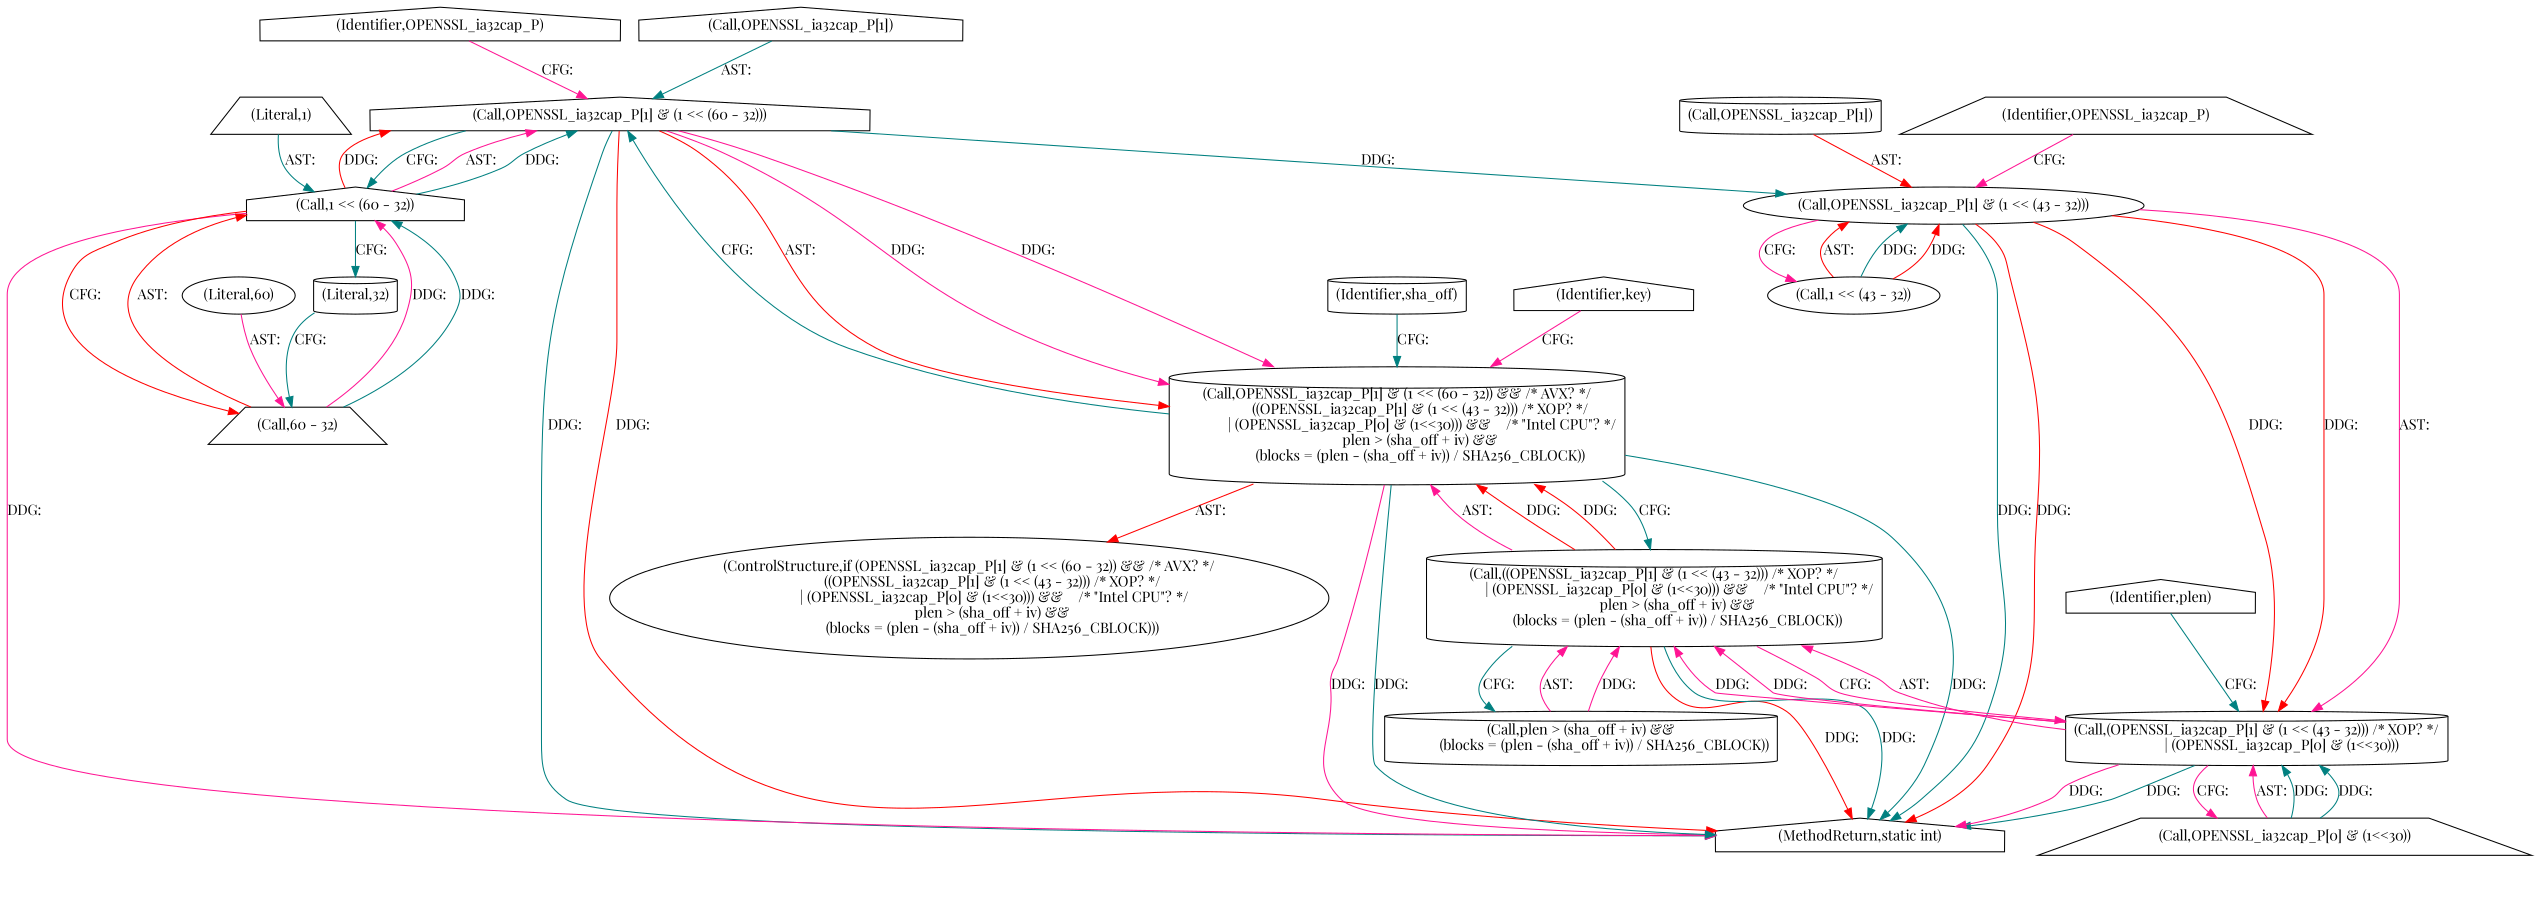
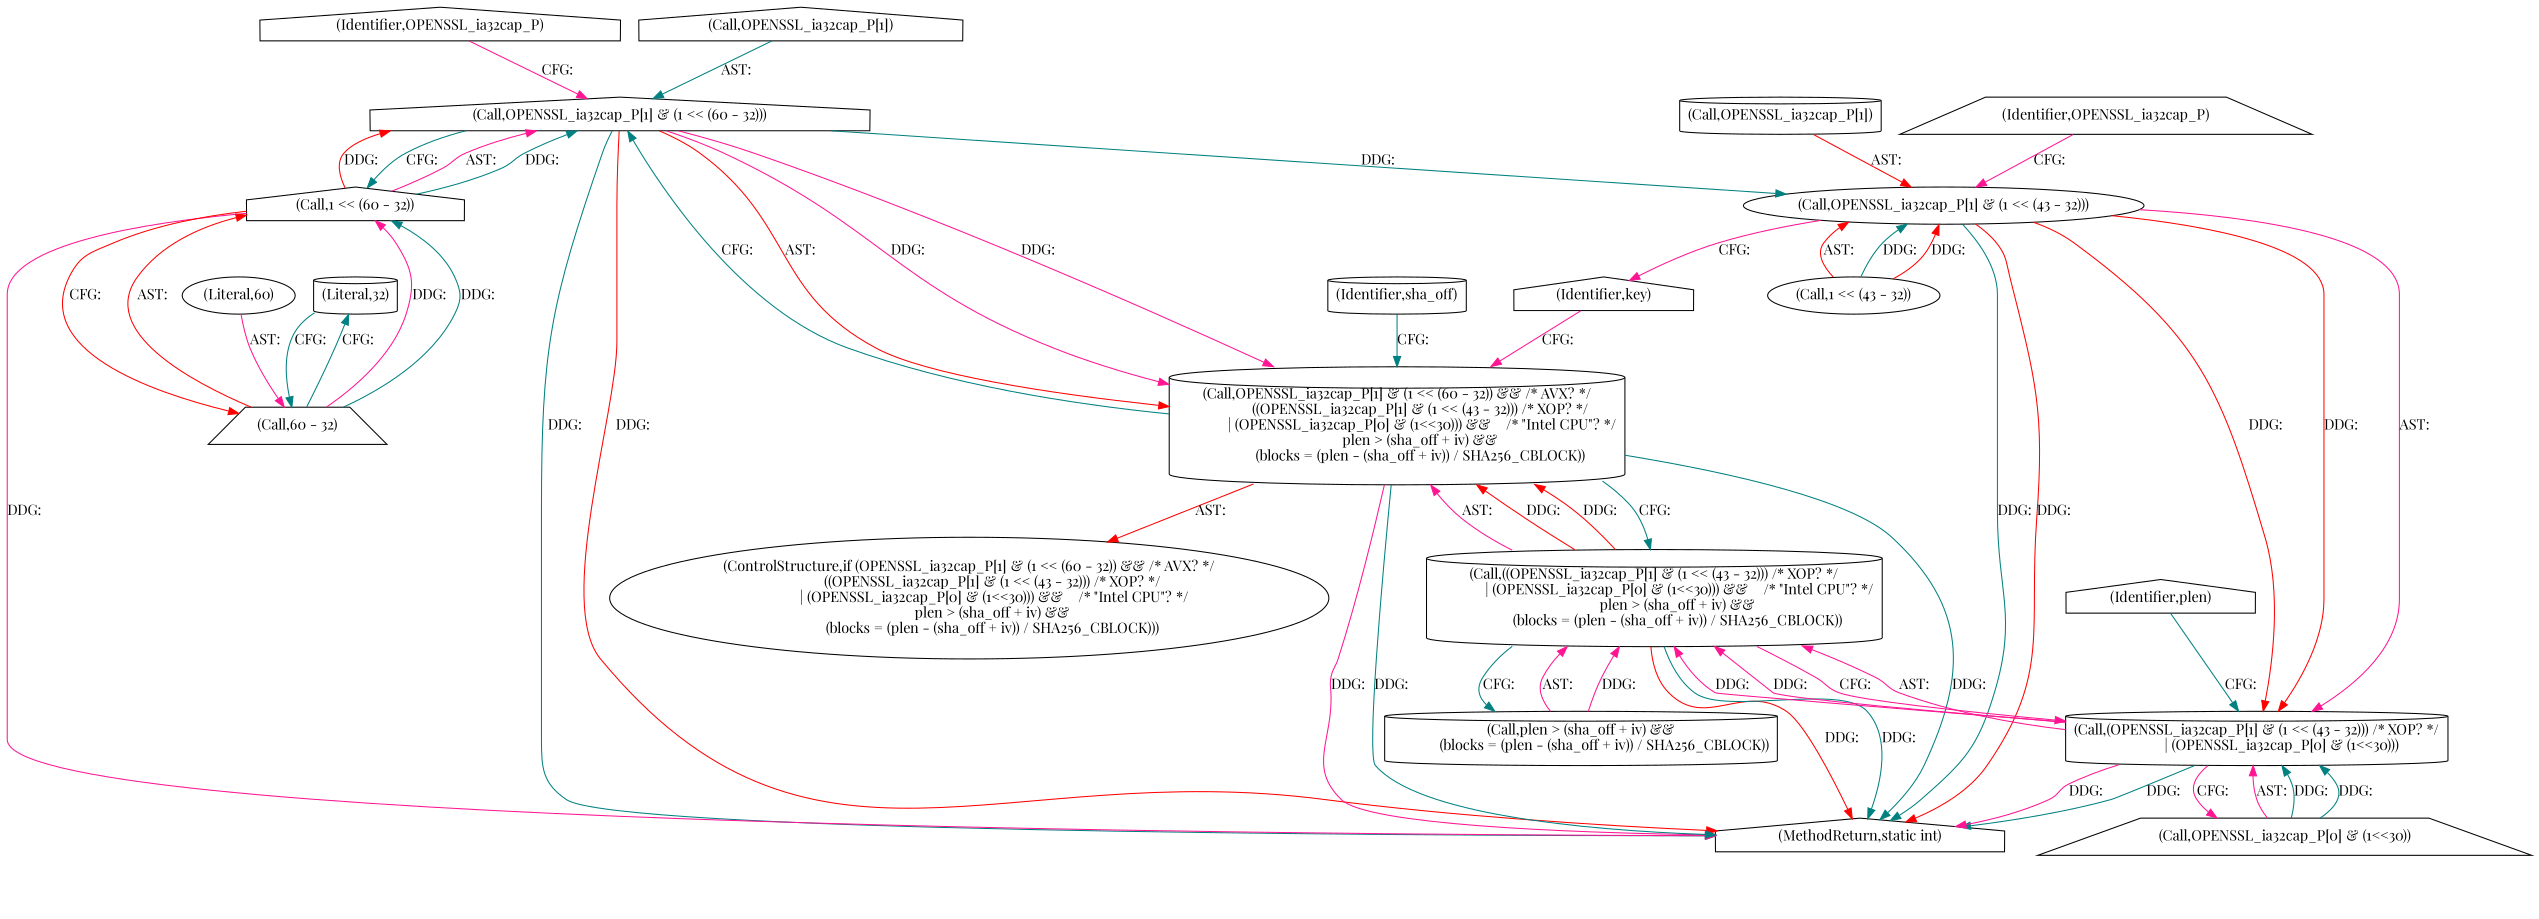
  digraph {
    fontname="Playfair Display"
    node [fontname="Playfair Display" shape=house]
    edge [color=teal fontname="Playfair Display"]
    n1 [label="(Call,OPENSSL_ia32cap_P[1] & (1 << (60 - 32)))"]
    n2 [label="(Call,1 << (60 - 32))"]
    n3 [label="(Call,OPENSSL_ia32cap_P[1] & (1 << (60 - 32)) && /* AVX? */\n            ((OPENSSL_ia32cap_P[1] & (1 << (43 - 32))) /* XOP? */\n             | (OPENSSL_ia32cap_P[0] & (1<<30))) &&    /* \"Intel CPU\"? */\n            plen > (sha_off + iv) &&\n            (blocks = (plen - (sha_off + iv)) / SHA256_CBLOCK))" shape=cylinder]
    n4 [label="(Call,OPENSSL_ia32cap_P[1] & (1 << (43 - 32)))" shape=ellipse]
    n5 [label="(MethodReturn,static int)"]
    n6 [label="(Call,60 - 32)" shape=trapezium]
    n7 [label="(Call,((OPENSSL_ia32cap_P[1] & (1 << (43 - 32))) /* XOP? */\n             | (OPENSSL_ia32cap_P[0] & (1<<30))) &&    /* \"Intel CPU\"? */\n            plen > (sha_off + iv) &&\n            (blocks = (plen - (sha_off + iv)) / SHA256_CBLOCK))" shape=cylinder]
    n8 [label="(ControlStructure,if (OPENSSL_ia32cap_P[1] & (1 << (60 - 32)) && /* AVX? */\n            ((OPENSSL_ia32cap_P[1] & (1 << (43 - 32))) /* XOP? */\n             | (OPENSSL_ia32cap_P[0] & (1<<30))) &&    /* \"Intel CPU\"? */\n            plen > (sha_off + iv) &&\n            (blocks = (plen - (sha_off + iv)) / SHA256_CBLOCK)))" shape=ellipse]
    n9 [label="(Call,(OPENSSL_ia32cap_P[1] & (1 << (43 - 32))) /* XOP? */\n             | (OPENSSL_ia32cap_P[0] & (1<<30)))" shape=cylinder]
    n10 [label="(Call,1 << (43 - 32))" shape=ellipse]
    n11 [label="(Literal,32)" shape=cylinder]
    n12 [label="(Call,plen > (sha_off + iv) &&\n            (blocks = (plen - (sha_off + iv)) / SHA256_CBLOCK))" shape=cylinder]
    n13 [label="(Call,OPENSSL_ia32cap_P[0] & (1<<30))" shape=trapezium]
    n14 [label="(Identifier,sha_off)" shape=cylinder]
-   n15 [label="(Literal,1)" shape=trapezium]
    n16 [label="(Literal,60)" shape=ellipse]
    n17 [label="(Call,OPENSSL_ia32cap_P[1])" shape=cylinder]
    n18 [label="(Identifier,OPENSSL_ia32cap_P)"]
    n19 [label="(Identifier,OPENSSL_ia32cap_P)" shape=trapezium]
    n20 [label="(Call,OPENSSL_ia32cap_P[1])"]
    n21 [label="(Identifier,plen)"]
    n22 [label="(Identifier,key)"]
    n1 -> n2 [label="CFG: "]
    n1 -> n3 [color=red label="AST: "]
    n1 -> n3 [color=deeppink label="DDG: "]
    n1 -> n3 [color=deeppink label="DDG: "]
    n1 -> n4 [label="DDG: "]
    n1 -> n5 [label="DDG: "]
    n1 -> n5 [color=red label="DDG: "]
    n2 -> n1 [color=deeppink label="AST: "]
    n2 -> n1 [label="DDG: "]
    n2 -> n1 [color=red label="DDG: "]
    n2 -> n5 [color=deeppink label="DDG: "]
    n2 -> n6 [color=red label="CFG: "]
    n3 -> n1 [label="CFG: "]
    n3 -> n5 [label="DDG: "]
    n3 -> n5 [color=deeppink label="DDG: "]
    n3 -> n5 [label="DDG: "]
    n3 -> n7 [label="CFG: "]
    n3 -> n8 [color=red label="AST: "]
    n4 -> n5 [label="DDG: "]
    n4 -> n5 [color=red label="DDG: "]
    n4 -> n9 [color=deeppink label="AST: "]
    n4 -> n9 [color=red label="DDG: "]
    n4 -> n9 [color=red label="DDG: "]
-   n4 -> n10 [color=deeppink label="CFG: "]
+   n4 -> n22 [color=deeppink label="CFG: "]
    n6 -> n2 [color=red label="AST: "]
    n6 -> n2 [color=deeppink label="DDG: "]
    n6 -> n2 [label="DDG: "]
-   n2 -> n11 [label="CFG: "]
+   n6 -> n11 [label="CFG: "]
    n7 -> n3 [color=deeppink label="AST: "]
    n7 -> n3 [color=red label="DDG: "]
    n7 -> n3 [color=red label="DDG: "]
    n7 -> n5 [color=red label="DDG: "]
    n7 -> n5 [label="DDG: "]
    n7 -> n9 [color=deeppink label="CFG: "]
    n7 -> n12 [label="CFG: "]
    n9 -> n5 [label="DDG: "]
    n9 -> n5 [color=deeppink label="DDG: "]
    n9 -> n7 [color=deeppink label="AST: "]
    n9 -> n7 [color=deeppink label="DDG: "]
    n9 -> n7 [color=deeppink label="DDG: "]
    n9 -> n13 [color=deeppink label="CFG: "]
    n10 -> n4 [color=red label="AST: "]
    n10 -> n4 [label="DDG: "]
    n10 -> n4 [color=red label="DDG: "]
    n11 -> n6 [label="CFG: "]
    n12 -> n7 [color=deeppink label="AST: "]
    n12 -> n7 [color=deeppink label="DDG: "]
    n13 -> n9 [color=deeppink label="AST: "]
    n13 -> n9 [label="DDG: "]
    n13 -> n9 [label="DDG: "]
    n14 -> n3 [label="CFG: "]
-   n15 -> n2 [label="AST: "]
    n16 -> n6 [color=deeppink label="AST: "]
    n17 -> n4 [color=red label="AST: "]
    n18 -> n1 [color=deeppink label="CFG: "]
    n19 -> n4 [color=deeppink label="CFG: "]
    n20 -> n1 [label="AST: "]
    n21 -> n9 [label="CFG: "]
    n22 -> n3 [color=deeppink label="CFG: "]
  }
